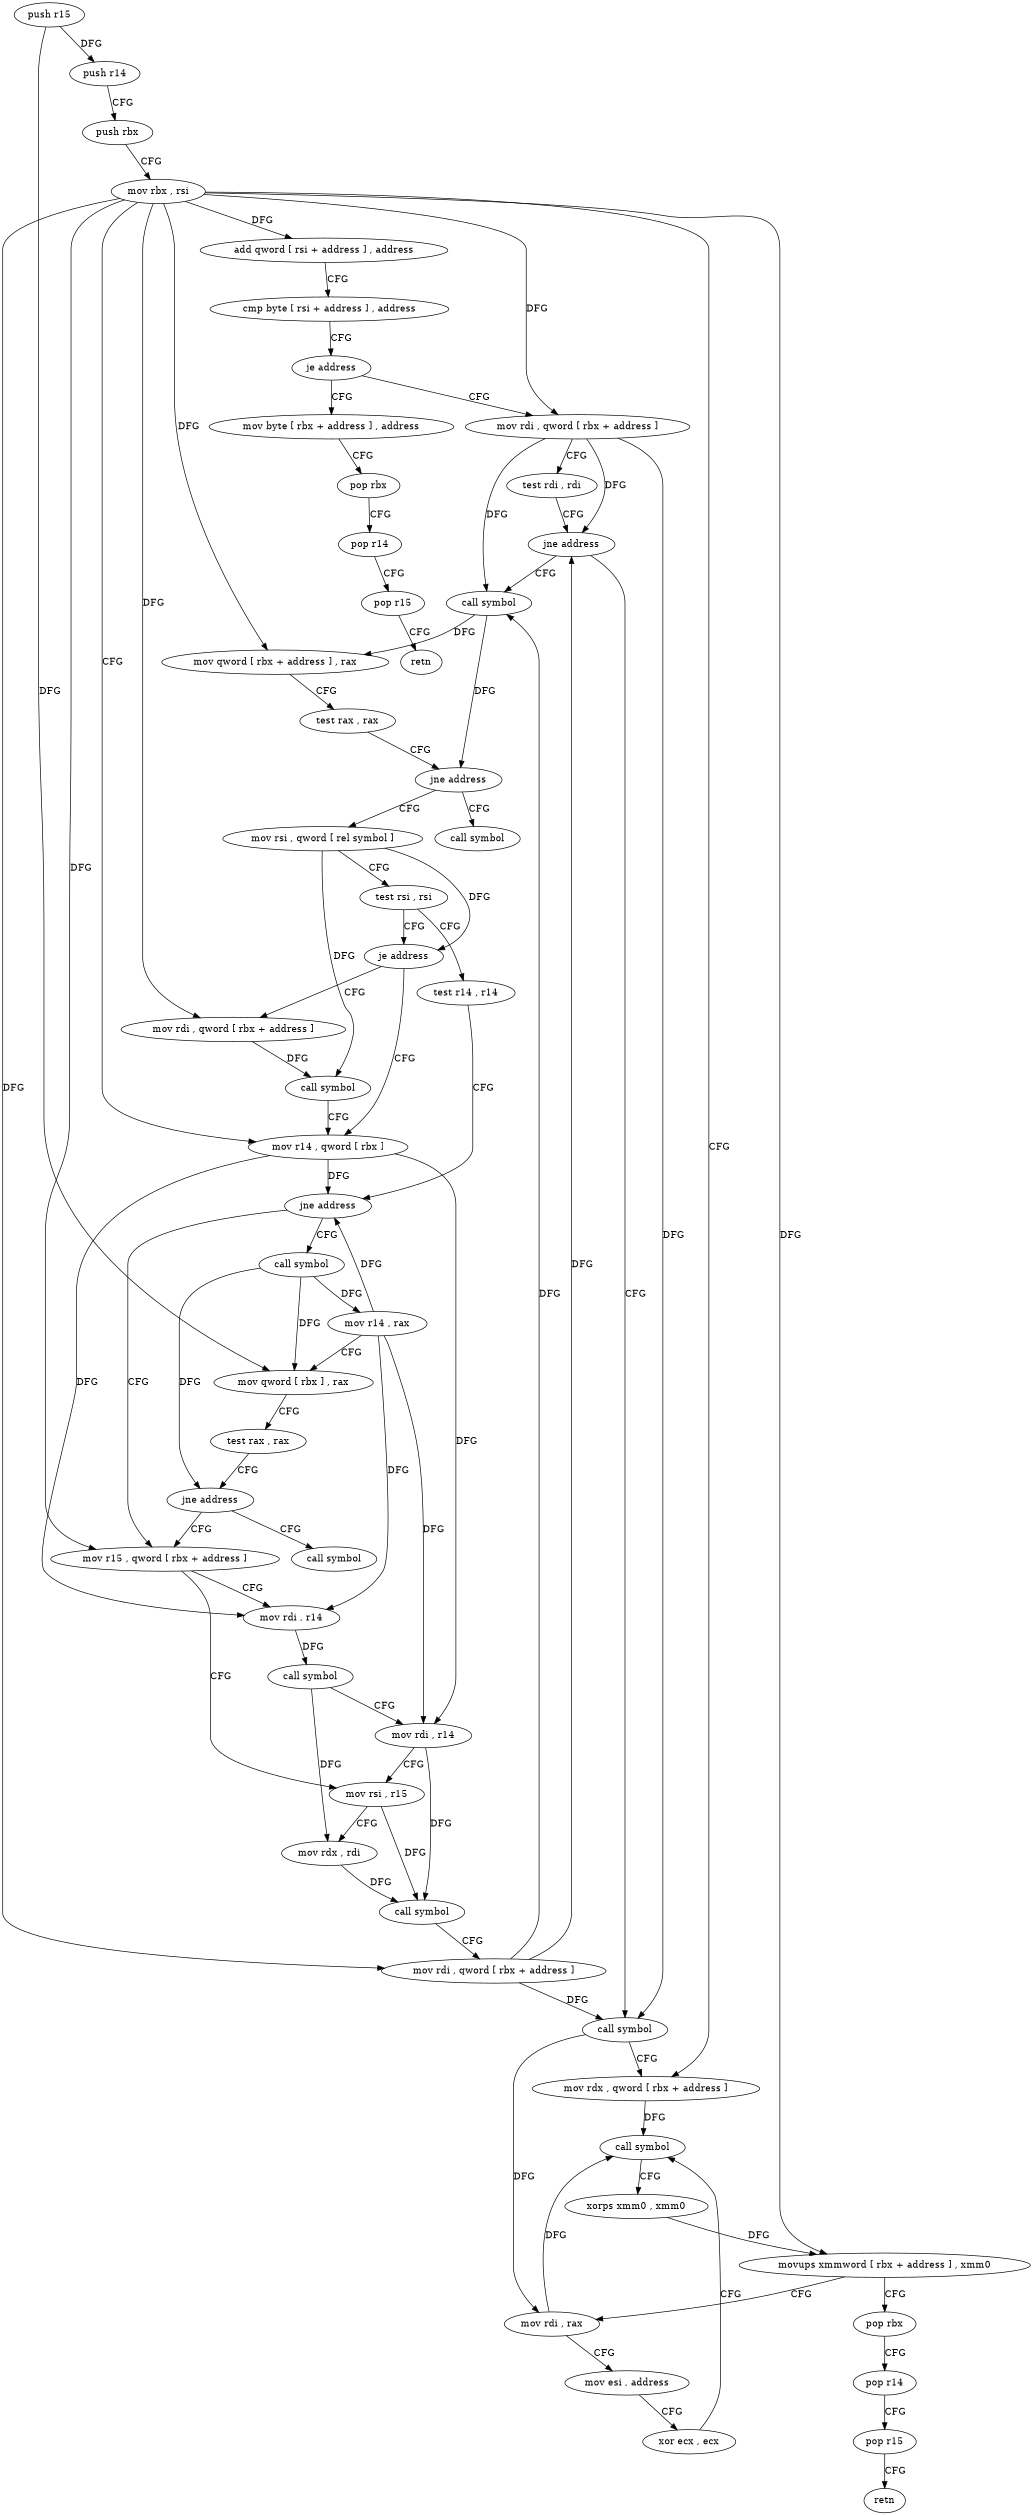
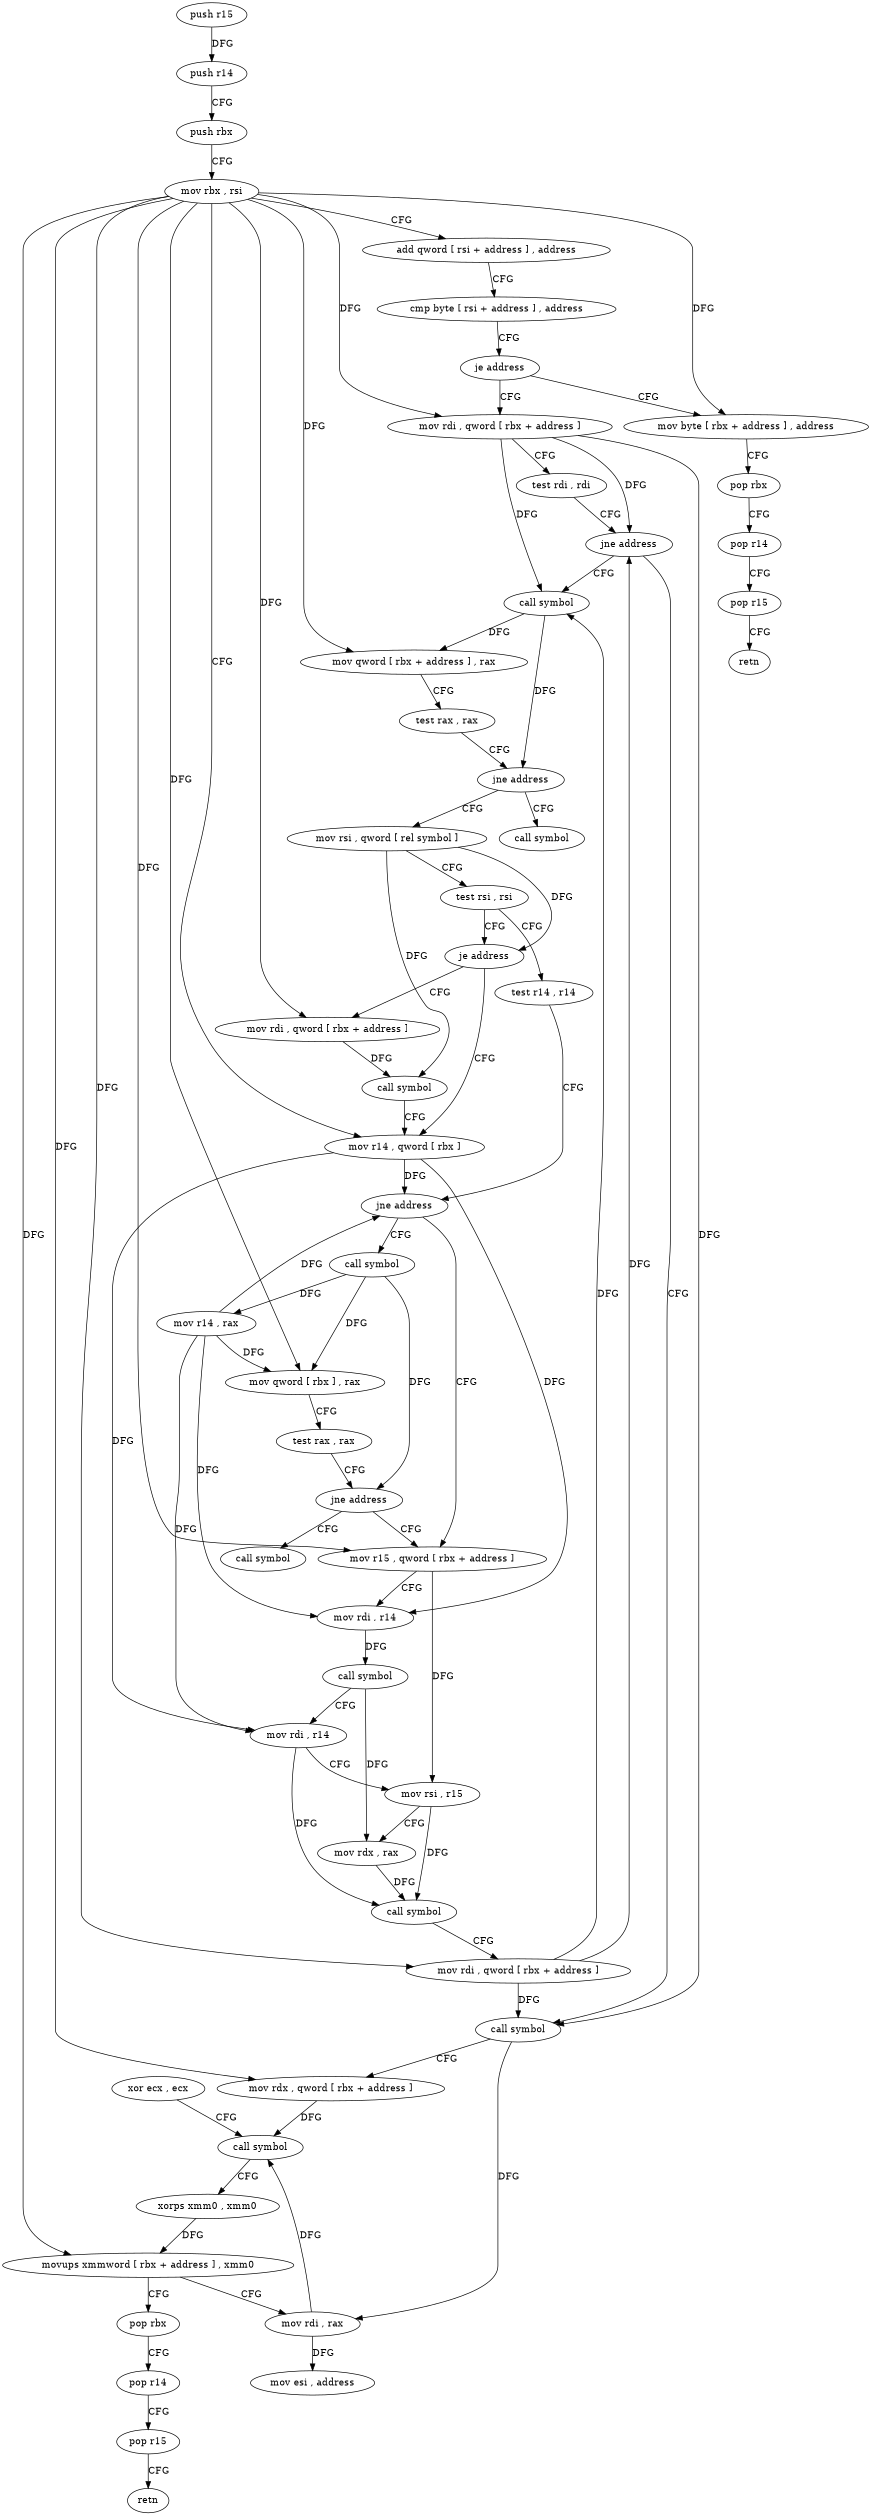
  digraph {
    n1 [label="push r15"]
    n2 [label="push r14"]
    n3 [label="push rbx"]
    n4 [label="mov rbx , rsi"]
    n5 [label="add qword [ rsi + address ] , address"]
    n6 [label="mov rdi , qword [ rbx + address ]"]
    n7 [label="mov byte [ rbx + address ] , address"]
    n8 [label="mov rdx , qword [ rbx + address ]"]
    n9 [label="movups xmmword [ rbx + address ] , xmm0"]
    n10 [label="mov qword [ rbx + address ] , rax"]
    n11 [label="mov r14 , qword [ rbx ]"]
    n12 [label="mov rdi , qword [ rbx + address ]"]
    n13 [label="mov r15 , qword [ rbx + address ]"]
    n14 [label="mov rdi , qword [ rbx + address ]"]
    n15 [label="mov qword [ rbx ] , rax"]
    n16 [label="cmp byte [ rsi + address ] , address"]
    n17 [label="test rdi , rdi"]
    n18 [label="jne address"]
    n19 [label="call symbol"]
    n20 [label="call symbol"]
    n21 [label="pop rbx"]
    n22 [label="call symbol"]
    n23 [label="mov rdi , rax"]
    n24 [label="pop rbx"]
    n25 [label="test rax , rax"]
    n26 [label="jne address"]
    n27 [label="mov rdi , r14"]
    n28 [label="mov rdi , r14"]
    n29 [label="call symbol"]
    n30 [label="mov rsi , r15"]
    n31 [label="test rax , rax"]
    n32 [label="je address"]
    n33 [label="jne address"]
    n34 [label="pop r14"]
    n35 [label="mov esi , address"]
    n36 [label="mov rsi , qword [ rel symbol ]"]
    n37 [label="call symbol"]
    n38 [label="pop r15"]
    n39 [label=retn]
    n40 [label="xorps xmm0 , xmm0"]
    n41 [label="xor ecx , ecx"]
    n42 [label="pop r14"]
    n43 [label="pop r15"]
    n44 [label=retn]
    n45 [label="test rsi , rsi"]
    n46 [label="je address"]
    n47 [label="test r14 , r14"]
    n48 [label="call symbol"]
    n49 [label="call symbol"]
    n50 [label="call symbol"]
    n51 [label="mov r14 , rax"]
    n52 [label="jne address"]
-   n53 [label="mov rdx , rdi"]
+   n53 [label="mov rdx , rax"]
    n54 [label="call symbol"]
    n1 -> n2 [label=DFG]
    n2 -> n3 [label=CFG]
    n3 -> n4 [label=CFG]
-   n4 -> n5 [label=DFG]
+   n4 -> n5 [label=CFG]
    n4 -> n6 [label=DFG]
-   n4 -> n8 [label=CFG]
+   n4 -> n7 [label=DFG]
+   n4 -> n8 [label=DFG]
    n4 -> n9 [label=DFG]
    n4 -> n10 [label=DFG]
    n4 -> n11 [label=CFG]
    n4 -> n12 [label=DFG]
    n4 -> n13 [label=DFG]
    n4 -> n14 [label=DFG]
-   n1 -> n15 [label=DFG]
+   n4 -> n15 [label=DFG]
    n5 -> n16 [label=CFG]
    n6 -> n17 [label=CFG]
    n6 -> n18 [label=DFG]
    n6 -> n19 [label=DFG]
    n6 -> n20 [label=DFG]
    n7 -> n21 [label=CFG]
    n8 -> n22 [label=DFG]
    n9 -> n23 [label=CFG]
    n9 -> n24 [label=CFG]
    n10 -> n25 [label=CFG]
    n11 -> n26 [label=DFG]
    n11 -> n27 [label=DFG]
    n11 -> n28 [label=DFG]
    n12 -> n29 [label=DFG]
    n13 -> n27 [label=CFG]
-   n13 -> n30 [label=CFG]
+   n13 -> n30 [label=DFG]
    n14 -> n18 [label=DFG]
    n14 -> n19 [label=DFG]
    n14 -> n20 [label=DFG]
    n15 -> n31 [label=CFG]
    n16 -> n32 [label=CFG]
    n17 -> n18 [label=CFG]
    n18 -> n19 [label=CFG]
    n18 -> n20 [label=CFG]
    n19 -> n8 [label=CFG]
    n19 -> n23 [label=DFG]
    n20 -> n10 [label=DFG]
    n20 -> n33 [label=DFG]
    n21 -> n34 [label=CFG]
    n22 -> n40 [label=CFG]
    n23 -> n22 [label=DFG]
-   n23 -> n35 [label=CFG]
+   n23 -> n35 [label=DFG]
    n24 -> n42 [label=CFG]
    n25 -> n33 [label=CFG]
    n26 -> n13 [label=CFG]
    n26 -> n48 [label=CFG]
    n27 -> n49 [label=DFG]
    n28 -> n30 [label=CFG]
    n28 -> n50 [label=DFG]
    n29 -> n11 [label=CFG]
    n30 -> n50 [label=DFG]
    n30 -> n53 [label=CFG]
    n31 -> n52 [label=CFG]
    n32 -> n6 [label=CFG]
    n32 -> n7 [label=CFG]
    n33 -> n36 [label=CFG]
    n33 -> n37 [label=CFG]
    n34 -> n38 [label=CFG]
-   n35 -> n41 [label=CFG]
    n36 -> n29 [label=DFG]
    n36 -> n45 [label=CFG]
    n36 -> n46 [label=DFG]
    n38 -> n39 [label=CFG]
    n40 -> n9 [label=DFG]
    n41 -> n22 [label=CFG]
    n42 -> n43 [label=CFG]
    n43 -> n44 [label=CFG]
    n45 -> n46 [label=CFG]
    n45 -> n47 [label=CFG]
    n46 -> n11 [label=CFG]
    n46 -> n12 [label=CFG]
    n47 -> n26 [label=CFG]
    n48 -> n15 [label=DFG]
    n48 -> n51 [label=DFG]
    n48 -> n52 [label=DFG]
    n49 -> n28 [label=CFG]
    n49 -> n53 [label=DFG]
    n50 -> n14 [label=CFG]
-   n51 -> n15 [label=CFG]
+   n51 -> n15 [label=DFG]
    n51 -> n26 [label=DFG]
    n51 -> n27 [label=DFG]
    n51 -> n28 [label=DFG]
    n52 -> n13 [label=CFG]
    n52 -> n54 [label=CFG]
    n53 -> n50 [label=DFG]
  }
